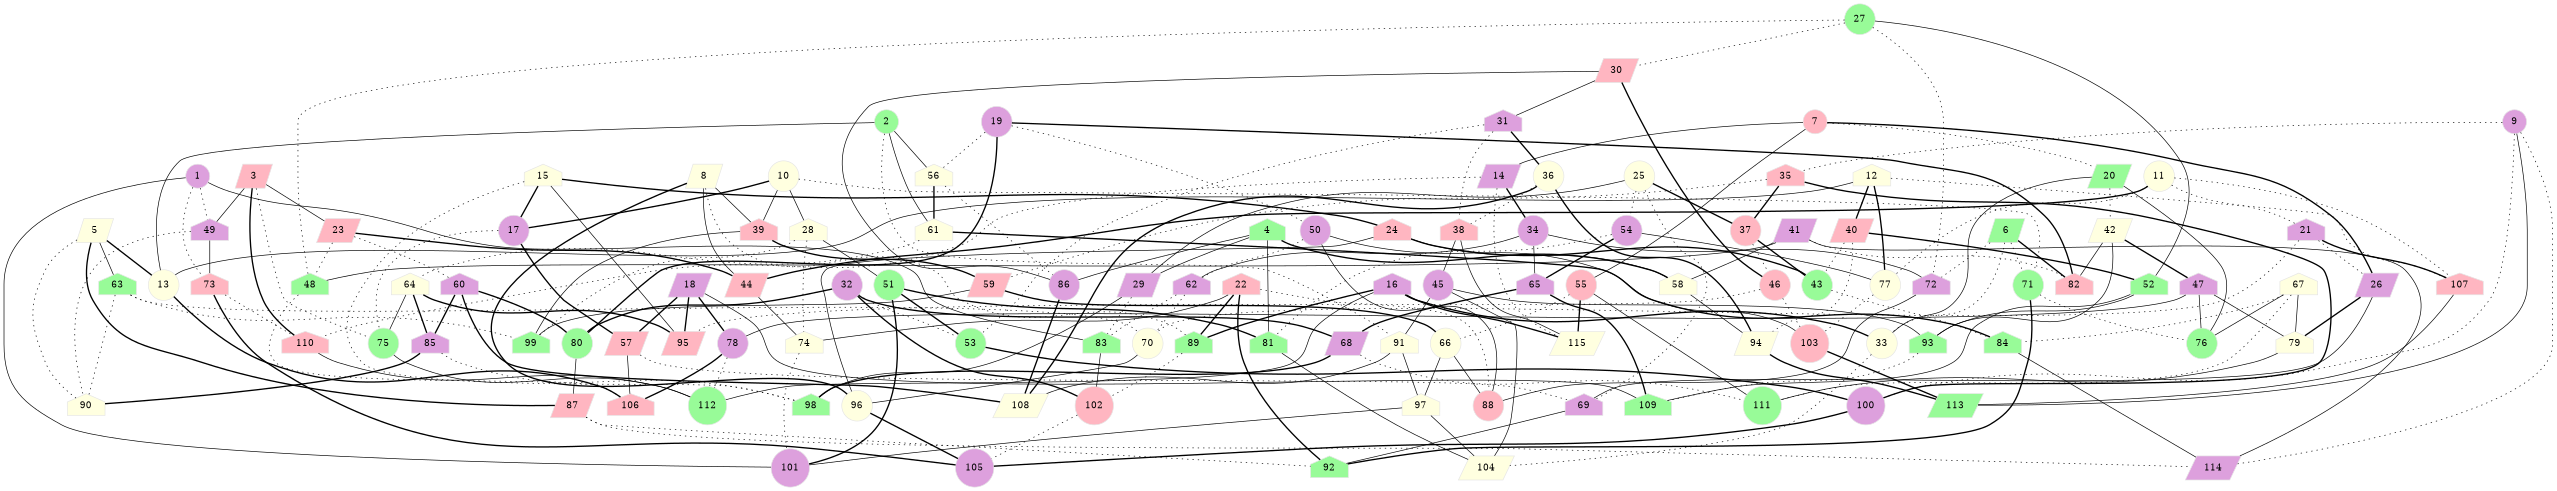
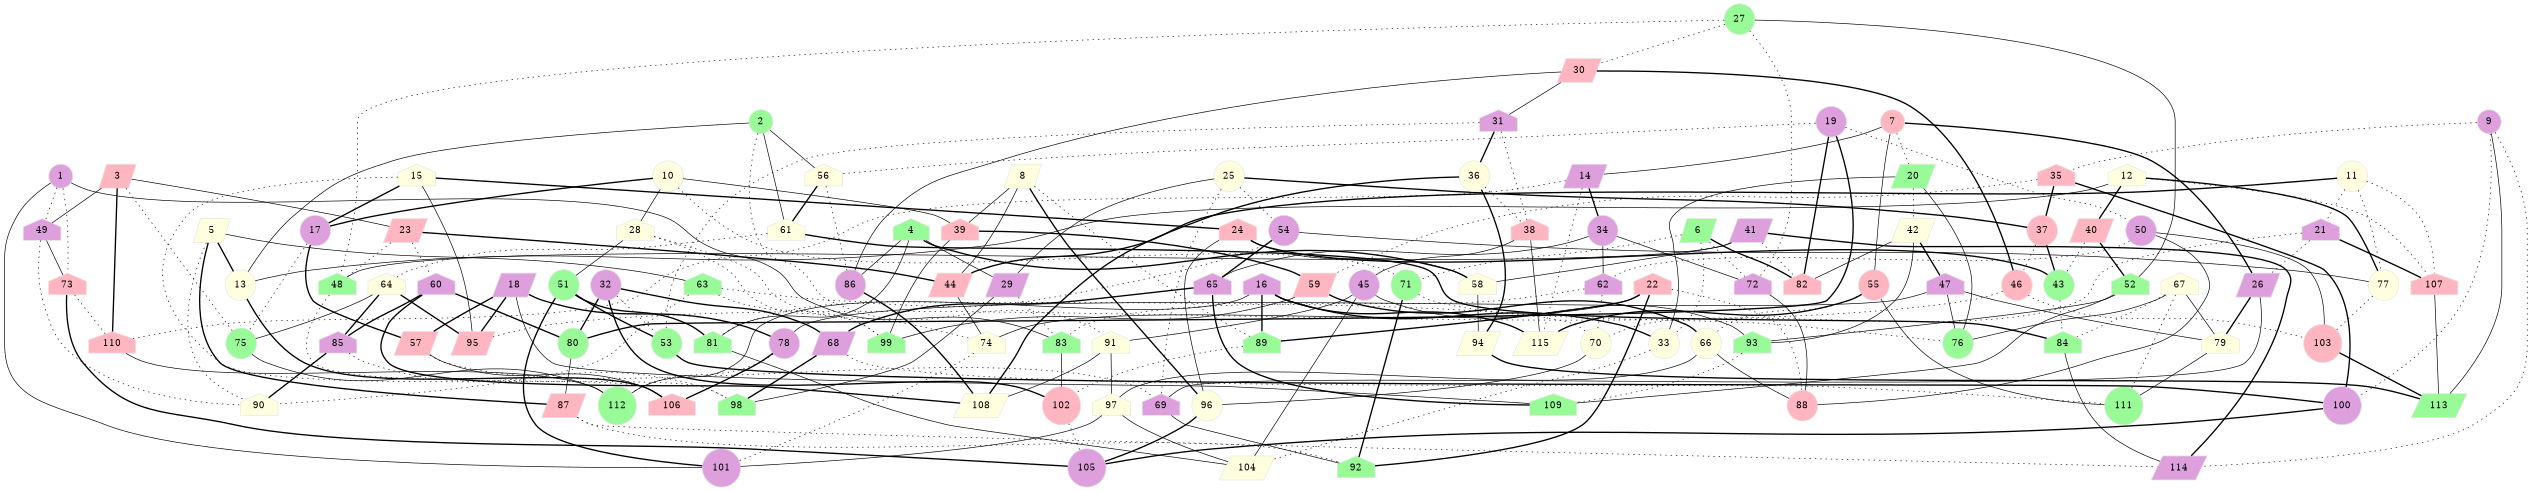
  graph {
    node [color=gray90 fillcolor=plum shape=house style=filled]
    edge [style=solid]
    1 [shape=circle]
    49
    73 [fillcolor=lightpink]
    83 [fillcolor=palegreen]
    101 [shape=circle]
    90 [fillcolor=lightyellow]
    110 [fillcolor=lightpink]
    105 [shape=circle]
    102 [fillcolor=lightpink shape=circle]
    2 [fillcolor=palegreen shape=circle]
    13 [fillcolor=lightyellow shape=circle]
    56 [fillcolor=lightyellow]
    61 [fillcolor=lightyellow]
    91 [fillcolor=lightyellow]
    106 [fillcolor=lightpink]
    86 [shape=circle]
    84 [fillcolor=palegreen]
    64 [fillcolor=lightyellow]
    108 [fillcolor=lightyellow shape=parallelogram]
    97 [fillcolor=lightyellow]
    3 [fillcolor=lightpink shape=parallelogram]
    23 [fillcolor=lightpink shape=parallelogram]
    75 [fillcolor=palegreen shape=circle]
    44 [fillcolor=lightpink shape=parallelogram]
    48 [fillcolor=palegreen]
    60
    112 [fillcolor=palegreen shape=circle]
    4 [fillcolor=palegreen]
    29 [shape=parallelogram]
    58 [fillcolor=lightyellow]
    81 [fillcolor=palegreen]
    98 [fillcolor=palegreen]
    94 [fillcolor=lightyellow shape=parallelogram]
    104 [fillcolor=lightyellow shape=parallelogram]
    5 [fillcolor=lightyellow shape=parallelogram]
    63 [fillcolor=palegreen]
    87 [fillcolor=lightpink shape=parallelogram]
    70 [fillcolor=lightyellow shape=circle]
    99 [fillcolor=palegreen]
    114 [shape=parallelogram]
    92 [fillcolor=palegreen]
    6 [fillcolor=palegreen shape=parallelogram]
    33 [fillcolor=lightyellow shape=circle]
    71 [fillcolor=palegreen shape=circle]
    72
    82 [fillcolor=lightpink]
    76 [fillcolor=palegreen shape=circle]
    88 [fillcolor=lightpink shape=circle]
    7 [fillcolor=lightpink shape=circle]
    14 [shape=parallelogram]
    20 [fillcolor=palegreen shape=parallelogram]
    26 [shape=parallelogram]
    55 [fillcolor=lightpink shape=circle]
    34 [shape=circle]
    115 [fillcolor=lightyellow shape=parallelogram]
    42 [fillcolor=lightyellow shape=parallelogram]
    69
    79 [fillcolor=lightyellow]
    66 [fillcolor=lightyellow shape=circle]
    111 [fillcolor=palegreen shape=circle]
    8 [fillcolor=lightyellow shape=parallelogram]
    39 [fillcolor=lightpink]
    89 [fillcolor=palegreen]
    96 [fillcolor=lightyellow shape=circle]
    59 [fillcolor=lightpink shape=parallelogram]
    74 [fillcolor=lightyellow]
    9 [shape=circle]
    35 [fillcolor=lightpink]
    100 [shape=circle]
    113 [fillcolor=palegreen shape=parallelogram]
    37 [fillcolor=lightpink shape=circle]
    10 [fillcolor=lightyellow shape=circle]
    17 [shape=circle]
    28 [fillcolor=lightyellow]
    57 [fillcolor=lightpink shape=parallelogram]
    51 [fillcolor=palegreen shape=circle]
    11 [fillcolor=lightyellow shape=circle]
    21
    77 [fillcolor=lightyellow shape=circle]
    107 [fillcolor=lightpink]
    103 [fillcolor=lightpink shape=circle]
    12 [fillcolor=lightyellow]
    40 [fillcolor=lightpink shape=parallelogram]
    43 [fillcolor=palegreen shape=circle]
    52 [fillcolor=palegreen]
    62
    65
    15 [fillcolor=lightyellow]
    24 [fillcolor=lightpink]
    95 [fillcolor=lightpink shape=parallelogram]
    16
    18 [shape=parallelogram]
    78 [shape=circle]
    109 [fillcolor=palegreen]
    19 [shape=circle]
    50 [shape=circle]
    80 [fillcolor=palegreen shape=circle]
    47
    93 [fillcolor=palegreen]
    22 [fillcolor=lightpink]
    85
    25 [fillcolor=lightyellow shape=circle]
    54 [shape=circle]
    46 [fillcolor=lightpink shape=circle]
    27 [fillcolor=palegreen shape=circle]
    30 [fillcolor=lightpink shape=parallelogram]
    31
    53 [fillcolor=palegreen shape=circle]
    36 [fillcolor=lightyellow shape=circle]
    38 [fillcolor=lightpink]
    45 [shape=circle]
    32 [shape=circle]
    68 [shape=parallelogram]
    41 [shape=parallelogram]
    67 [fillcolor=lightyellow]
    1 -- 49 [style=dotted]
    1 -- 73 [style=dotted]
    1 -- 83
    1 -- 101
    49 -- 73
    49 -- 90 [style=dotted]
    73 -- 110 [style=dotted]
    73 -- 105 [style=bold]
    83 -- 102
    110 -- 112
    102 -- 105 [style=dotted]
    2 -- 13
    2 -- 56
    2 -- 61
    2 -- 91 [style=dotted]
    13 -- 106 [style=bold]
    56 -- 61 [style=bold]
    56 -- 86 [style=dotted]
    61 -- 84 [style=bold]
    61 -- 64 [style=dotted]
    91 -- 108
    91 -- 97
    86 -- 108 [style=bold]
    84 -- 114
    64 -- 75
    64 -- 95 [style=bold]
    64 -- 85 [style=bold]
    97 -- 101
    97 -- 104
    3 -- 49
    3 -- 110 [style=bold]
    3 -- 23
    3 -- 75 [style=dotted]
    23 -- 44 [style=bold]
    23 -- 48 [style=dotted]
    23 -- 60 [style=dotted]
    75 -- 112
    44 -- 74
    48 -- 106 [style=dotted]
    60 -- 108 [style=bold]
    60 -- 80 [style=bold]
    60 -- 85 [style=bold]
    4 -- 86
    4 -- 29
    4 -- 58 [style=bold]
    4 -- 81
    29 -- 83 [style=dotted]
    29 -- 98
    58 -- 94
    81 -- 104
    94 -- 113 [style=bold]
    5 -- 90 [style=dotted]
    5 -- 13 [style=bold]
    5 -- 63
    5 -- 87 [style=bold]
    63 -- 90 [style=dotted]
    63 -- 70 [style=dotted]
    63 -- 99 [style=dotted]
    87 -- 114 [style=dotted]
    87 -- 92 [style=dotted]
    70 -- 96
    6 -- 33 [style=dotted]
    6 -- 71 [style=dotted]
    6 -- 72 [style=dotted]
    6 -- 82 [style=bold]
    33 -- 104 [style=dotted]
    71 -- 92 [style=bold]
    71 -- 76 [style=dotted]
    72 -- 88
    7 -- 14
    7 -- 20 [style=dotted]
    7 -- 26 [style=bold]
    7 -- 55
    14 -- 110 [style=dotted]
    14 -- 34 [style=bold]
    14 -- 115 [style=dotted]
    20 -- 33
    20 -- 76
    20 -- 42 [style=dotted]
    26 -- 69
    26 -- 79 [style=bold]
    55 -- 115 [style=bold]
    55 -- 66 [style=dotted]
    55 -- 111
    34 -- 72
    34 -- 62
    34 -- 65
    42 -- 82
    42 -- 47 [style=bold]
    42 -- 93
    69 -- 92
    79 -- 111
    66 -- 97
    66 -- 88
    8 -- 44
    8 -- 39
    8 -- 89 [style=dotted]
    8 -- 96 [style=bold]
    39 -- 99
    39 -- 59 [style=bold]
    89 -- 102 [style=dotted]
    96 -- 105 [style=bold]
    59 -- 99
    59 -- 66 [style=bold]
    74 -- 101 [style=dotted]
    9 -- 114 [style=dotted]
    9 -- 35 [style=dotted]
    9 -- 100 [style=dotted]
    9 -- 113
    35 -- 59 [style=dotted]
    35 -- 100 [style=bold]
    35 -- 37 [style=bold]
    100 -- 105 [style=bold]
    37 -- 43 [style=bold]
    37 -- 46 [style=dotted]
    10 -- 71 [style=dotted]
    10 -- 39
    10 -- 17 [style=bold]
    10 -- 28
    17 -- 75 [style=dotted]
    17 -- 57 [style=bold]
    28 -- 99 [style=dotted]
    28 -- 74 [style=dotted]
    28 -- 51
    57 -- 106
    57 -- 69 [style=dotted]
    51 -- 101 [style=bold]
    51 -- 81 [style=bold]
    51 -- 53 [style=bold]
    11 -- 44 [style=bold]
    11 -- 21 [style=dotted]
    11 -- 77 [style=dotted]
    11 -- 107 [style=dotted]
    21 -- 70 [style=dotted]
    21 -- 26 [style=dotted]
    21 -- 107 [style=bold]
    77 -- 103 [style=dotted]
    107 -- 113
    103 -- 113 [style=bold]
    12 -- 13
    12 -- 77 [style=bold]
    12 -- 107 [style=dotted]
    12 -- 40 [style=bold]
-   40 -- 94 [style=dotted]
    40 -- 43 [style=dotted]
    40 -- 52 [style=bold]
    43 -- 84 [style=dotted]
    52 -- 109
    52 -- 93
    62 -- 83 [style=dotted]
    62 -- 70 [style=dotted]
    65 -- 109 [style=bold]
    65 -- 68 [style=bold]
    15 -- 98 [style=dotted]
    15 -- 17 [style=bold]
    15 -- 24 [style=bold]
    15 -- 95
    24 -- 58
    24 -- 96
    24 -- 43 [style=bold]
    16 -- 112
    16 -- 33 [style=bold]
    16 -- 115 [style=bold]
    16 -- 89 [style=bold]
    18 -- 57 [style=bold]
    18 -- 95 [style=bold]
    18 -- 78 [style=bold]
    18 -- 109
    78 -- 106 [style=bold]
    78 -- 112 [style=dotted]
    19 -- 56 [style=dotted]
    19 -- 82 [style=bold]
    19 -- 50 [style=dotted]
    19 -- 80 [style=bold]
    50 -- 88
    50 -- 103
    50 -- 62 [style=dotted]
    80 -- 87
    47 -- 76
    47 -- 79
    47 -- 78
    93 -- 109 [style=dotted]
    22 -- 92 [style=bold]
    22 -- 88 [style=dotted]
    22 -- 89 [style=bold]
    22 -- 74
    85 -- 90 [style=bold]
    85 -- 98 [style=dotted]
    25 -- 29
    25 -- 69 [style=dotted]
    25 -- 37 [style=bold]
    25 -- 54 [style=dotted]
    54 -- 81 [style=dotted]
    54 -- 77
    54 -- 65 [style=bold]
    46 -- 103 [style=dotted]
    46 -- 95 [style=dotted]
    27 -- 48 [style=dotted]
    27 -- 72 [style=dotted]
    27 -- 52
    27 -- 30 [style=dotted]
    30 -- 86
    30 -- 46 [style=bold]
    30 -- 31
    31 -- 53 [style=dotted]
    31 -- 36 [style=bold]
    31 -- 38 [style=dotted]
    53 -- 100 [style=bold]
    36 -- 108 [style=bold]
    36 -- 94 [style=bold]
    36 -- 38 [style=dotted]
    38 -- 115
    38 -- 45
    45 -- 91
    45 -- 104
    45 -- 93
    32 -- 102 [style=bold]
    32 -- 80 [style=bold]
    32 -- 53 [style=dotted]
    32 -- 68 [style=bold]
    68 -- 98 [style=bold]
    68 -- 111 [style=dotted]
    41 -- 48
    41 -- 58
-   41 -- 114
+   41 -- 114 [style=bold]
    41 -- 82 [style=dotted]
    67 -- 84 [style=dotted]
    67 -- 76
    67 -- 79
    67 -- 111 [style=dotted]
  }
